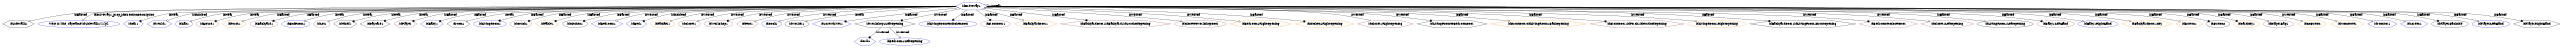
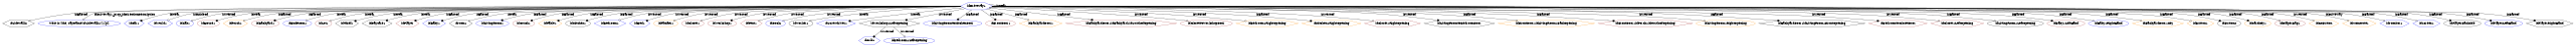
  digraph {
    node [color=blue node_type=entity_node shape=hexagon]
    edge [arrowhead=odot edge_type=relationship]
    idDriveway1
    idSidewalk1 [color=black]
    "West is [the, sayName(idSidewalk1)].{p}" [node_type=property_node shape=ellipse]
    idCar1
    idWorld1
    idLab1 [shape=ellipse]
    idHouse1 [color=brown shape=ellipse]
    idPorch1 [color=darkorange]
    idBackyard1 [color=brown shape=ellipse]
    idEndRoom1 [shape=ellipse]
    idLot1 [color=brown shape=ellipse]
    idThief1 [color=black]
    idDaycare1 [color=black]
    idPlayer [color=brown]
    idBaby1
    idMom1 [color=black]
    idLivingRoom1 [shape=ellipse]
    idCouch1 [color=brown shape=ellipse]
    idTable1 [color=darkorange]
    idKitchen1 [color=black shape=ellipse]
    idBedroom1
    idBed1
    idPacifier1 [color=darkorange shape=ellipse]
    idCloset1 [color=brown shape=ellipse]
    idWorkshop1 [color=brown shape=ellipse]
    idTent1 [color=brown]
    idDock1 [shape=ellipse]
    idWorker1 [color=black shape=ellipse]
    idScrewdriver1
    idWorkshop1LeftOpening [color=black]
    idLivingRoomToKitchenDoor [shape=ellipse]
    idFrontDoor1 [color=brown shape=ellipse]
    idBackyardDoor1 [color=darkorange]
    idBackyardDoor1idBackyard1idSouthOfOpening [color=brown]
    idClosetToWorkshopDoor [color=brown shape=ellipse]
    idBedroom1RightOpening [color=darkorange]
    idKitchen1RightOpening [color=darkorange]
    idCloset1RightOpening [color=brown]
    idLivingRoomToBedroomDoor [color=black]
-   idFrontDoor1idLivingRoom1BackOpening [color=darkorange label=idFrontDoor4idLivingRoom1BackOpening]
+   idFrontDoor1idLivingRoom1BackOpening [color=darkorange]
    idFrontDoor1idPorch1idNorthOfOpening [color=brown]
    idLivingRoom1RightOpening [color=darkorange shape=ellipse]
    idBackyardDoor1idLivingRoom1FrontOpening [color=black]
    idBedroomToClosetDoor [color=brown]
    idCloset1LeftOpening [color=brown]
    idLivingRoom1LeftOpening [color=black shape=ellipse]
    idBaby1LeftHand [color=brown shape=ellipse]
    idBaby1RightHand [shape=ellipse]
    idBackyardDoor1Key [color=darkorange]
    idButton1 [color=darkorange]
    idButton2 [color=black shape=ellipse]
    idCardKey1 [color=darkorange shape=ellipse]
    idDiaperBag1 [color=brown shape=ellipse]
    idGoButton [color=darkorange]
    idMomNote1 [color=darkorange]
    idMonitor1
    idScreen1
    idPlayerBackside [color=black shape=ellipse]
    idPlayerLeftHand [shape=ellipse]
    idPlayerRightHand [color=black]
    idCrib1
    idBedroom1LeftOpening [shape=ellipse]
    idDriveway1 -> idDriveway1 [label=isNear]
    idDriveway1 -> idSidewalk1 [label=isEastOf]
    idDriveway1 -> "West is [the, sayName(idSidewalk1)].{p}" [edge_type=property label=idDriveway1_prop_idDirectionDescription]
    idDriveway1 -> idCar1 [arrowhead=box label=isNear]
    idDriveway1 -> idWorld1 [label=isInsideOf]
-   idDriveway1 -> idLab1 [label=isNear]
+   idDriveway1 -> idLab1 [label=isWestOf]
    idDriveway1 -> idHouse1 [arrowhead=box label=isNear]
    idDriveway1 -> idPorch1 [label=isEastOf]
    idDriveway1 -> idBackyard1 [arrowhead=box label=isEastOf]
    idDriveway1 -> idEndRoom1 [label=isNear]
    idDriveway1 -> idLot1 [label=isNear]
    idDriveway1 -> idThief1 [arrowhead=box label=isNear]
    idDriveway1 -> idDaycare1 [arrowhead=box label=isNear]
    idDriveway1 -> idPlayer [arrowhead=box label=isEastOf]
    idDriveway1 -> idBaby1 [arrowhead=box label=isEastOf]
    idDriveway1 -> idMom1 [label=isNear]
    idDriveway1 -> idLivingRoom1 [arrowhead=box label=isEastOf]
    idDriveway1 -> idCouch1 [arrowhead=box label=isEastOf]
    idDriveway1 -> idTable1 [arrowhead=box label=isEastOf]
    idDriveway1 -> idKitchen1 [arrowhead=box label=isEastOf]
    idDriveway1 -> idBedroom1 [label=isWestOf]
-   idDriveway1 -> idBed1 [arrowhead=box label=isInsideOf]
+   idDriveway1 -> idBed1 [arrowhead=box label=isWestOf]
    idDriveway1 -> idPacifier1 [label=isWestOf]
    idDriveway1 -> idCloset1 [label=isWestOf]
    idDriveway1 -> idWorkshop1 [arrowhead=box label=isWestOf]
    idDriveway1 -> idTent1 [label=isWestOf]
    idDriveway1 -> idDock1 [label=isWestOf]
    idDriveway1 -> idWorker1 [label=isNear]
-   idDriveway1 -> idScrewdriver1 [arrowhead=box label=isEastOf]
+   idDriveway1 -> idScrewdriver1 [arrowhead=box label=isNear]
    idDriveway1 -> idWorkshop1LeftOpening [arrowhead=box label=isWestOf]
    idDriveway1 -> idLivingRoomToKitchenDoor [arrowhead=box label=isEastOf]
    idDriveway1 -> idFrontDoor1 [arrowhead=box label=isEastOf]
    idDriveway1 -> idBackyardDoor1 [label=isEastOf]
    idDriveway1 -> idBackyardDoor1idBackyard1idSouthOfOpening [arrowhead=box label=isEastOf]
    idDriveway1 -> idClosetToWorkshopDoor [label=isWestOf]
    idDriveway1 -> idBedroom1RightOpening [label=isWestOf]
    idDriveway1 -> idKitchen1RightOpening [arrowhead=box label=isEastOf]
-   idCloset1RightOpening -> idDriveway1 [label=isWestOf]
+   idDriveway1 -> idCloset1RightOpening [label=isWestOf]
    idDriveway1 -> idLivingRoomToBedroomDoor [arrowhead=box label=isWestOf]
    idDriveway1 -> idFrontDoor1idLivingRoom1BackOpening [label=isEastOf]
    idDriveway1 -> idFrontDoor1idPorch1idNorthOfOpening [arrowhead=box label=isEastOf]
    idDriveway1 -> idLivingRoom1RightOpening [label=isWestOf]
    idDriveway1 -> idBackyardDoor1idLivingRoom1FrontOpening [arrowhead=box label=isEastOf]
    idDriveway1 -> idBedroomToClosetDoor [arrowhead=box label=isWestOf]
    idDriveway1 -> idCloset1LeftOpening [label=isWestOf]
    idDriveway1 -> idLivingRoom1LeftOpening [label=isEastOf]
    idDriveway1 -> idBaby1LeftHand [arrowhead=box label=isEastOf]
    idDriveway1 -> idBaby1RightHand [label=isEastOf]
    idDriveway1 -> idBackyardDoor1Key [label=isEastOf]
    idDriveway1 -> idButton1 [label=isEastOf]
    idDriveway1 -> idButton2 [arrowhead=box label=isEastOf]
    idDriveway1 -> idCardKey1 [arrowhead=box label=isEastOf]
    idDriveway1 -> idDiaperBag1 [label=isEastOf]
    idDriveway1 -> idGoButton [label=isWestOf]
-   idDriveway1 -> idMomNote1 [label=isEastOf]
+   idDriveway1 -> idMomNote1 [label=idDriveway]
    idDriveway1 -> idMonitor1 [label=isEastOf]
    idDriveway1 -> idScreen1 [label=isEastOf]
    idDriveway1 -> idPlayerBackside [arrowhead=box label=isEastOf]
-   idDriveway1 -> idPlayerLeftHand [label=isEastOf]
+   idDriveway1 -> idPlayerLeftHand [arrowhead=box label=isEastOf]
    idDriveway1 -> idPlayerRightHand [arrowhead=box label=isEastOf]
    idWorkshop1LeftOpening -> idCrib1 [arrowhead=box label=isWestOf]
    idWorkshop1LeftOpening -> idBedroom1LeftOpening [label=isWestOf]
  }
